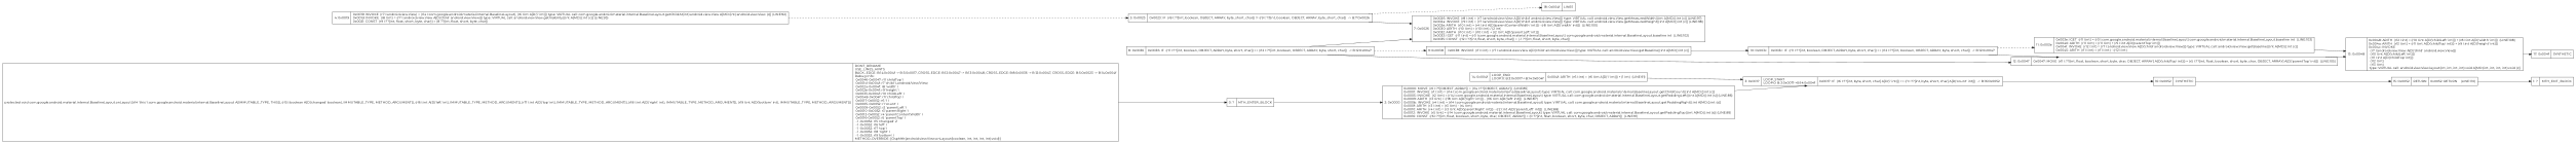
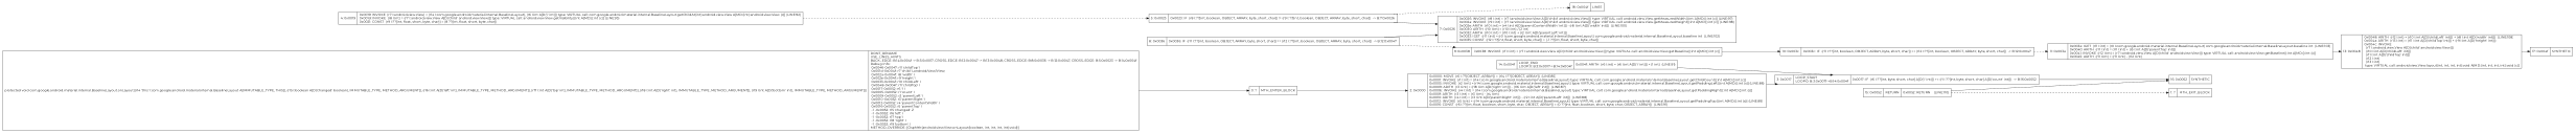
  digraph {
    fontname=Montserrat
    rankdir=LR
    node [fontname=Montserrat shape=record]
    edge [fontname=Montserrat]
    n1 [label="{0\:\ ?|MTH_ENTER_BLOCK\l}"]
    n2 [label="{2\:\ 0x0000|0x0000: MOVE  (r0 I:??[OBJECT, ARRAY]) = (r14 I:??[OBJECT, ARRAY])  (LINE:85)\l0x0001: INVOKE  (r1 I:int) = (r14 I:com.google.android.material.internal.BaselineLayout) type: VIRTUAL call: com.google.android.material.internal.BaselineLayout.getChildCount():int A[MD:():int (c)]\l0x0005: INVOKE  (r2 I:int) = (r14 I:com.google.android.material.internal.BaselineLayout) type: VIRTUAL call: com.google.android.material.internal.BaselineLayout.getPaddingLeft():int A[MD:():int (s)] (LINE:86)\l0x0009: ARITH  (r3 I:int) = (r18 I:int A[D('right' int)]) \- (r16 I:int A[D('left' int)])  (LINE:87)\l0x000b: INVOKE  (r4 I:int) = (r14 I:com.google.android.material.internal.BaselineLayout) type: VIRTUAL call: com.google.android.material.internal.BaselineLayout.getPaddingRight():int A[MD:():int (s)]\l0x000f: ARITH  (r3 I:int) = (r3 I:int) \- (r4 I:int) \l0x0010: ARITH  (r4 I:int) = (r3 I:int A[D('parentRight' int)]) \- (r2 I:int A[D('parentLeft' int)])  (LINE:88)\l0x0012: INVOKE  (r5 I:int) = (r14 I:com.google.android.material.internal.BaselineLayout) type: VIRTUAL call: com.google.android.material.internal.BaselineLayout.getPaddingTop():int A[MD:():int (s)] (LINE:89)\l0x0016: CONST  (r6 I:??[int, float, boolean, short, byte, char, OBJECT, ARRAY]) = (0 ??[int, float, boolean, short, byte, char, OBJECT, ARRAY])  (LINE:91)\l}"]
    n3 [label="{3\:\ 0x0017|LOOP_START\lLOOP:0: B:3:0x0017\-\>B:14:0x004f\l|0x0017: IF  (r6 I:??[int, byte, short, char] A[D('i' int)]) \>= (r1 I:??[int, byte, short, char] A[D('count' int)])  \-\> B:16:0x0052 \l}"]
    n4 [label="{16\:\ 0x0052|SYNTHETIC\l}"]
    n5 [label="{4\:\ 0x0019|0x0019: INVOKE  (r7 I:android.view.View) = (r14 I:com.google.android.material.internal.BaselineLayout), (r6 I:int A[D('i' int)]) type: VIRTUAL call: com.google.android.material.internal.BaselineLayout.getChildAt(int):android.view.View A[MD:(int):android.view.View (c)] (LINE:92)\l0x001d: INVOKE  (r8 I:int) = (r7 I:android.view.View A[D('child' android.view.View)]) type: VIRTUAL call: android.view.View.getVisibility():int A[MD:():int (c)] (LINE:93)\l0x0021: CONST  (r9 I:??[int, float, short, byte, char]) = (8 ??[int, float, short, byte, char]) \l}"]
    n6 [label="{5\:\ 0x0023|0x0023: IF  (r8 I:??[int, boolean, OBJECT, ARRAY, byte, short, char]) != (r9 I:??[int, boolean, OBJECT, ARRAY, byte, short, char])  \-\> B:7:0x0026 \l}"]
    n7 [label="{15\:\ 0x0052|RETURN\l|0x0052: RETURN    (LINE:110)\l}"]
    n8 [label="{7\:\ 0x0026|0x0026: INVOKE  (r8 I:int) = (r7 I:android.view.View A[D('child' android.view.View)]) type: VIRTUAL call: android.view.View.getMeasuredWidth():int A[MD:():int (c)] (LINE:97)\l0x002a: INVOKE  (r9 I:int) = (r7 I:android.view.View A[D('child' android.view.View)]) type: VIRTUAL call: android.view.View.getMeasuredHeight():int A[MD:():int (c)] (LINE:98)\l0x002e: ARITH  (r10 I:int) = (r4 I:int A[D('parentContentWidth' int)]) \- (r8 I:int A[D('width' int)])  (LINE:100)\l0x0030: ARITH  (r10 I:int) = (r10 I:int) \/ (2 int) \l0x0032: ARITH  (r10 I:int) = (r10 I:int) + (r2 I:int A[D('parentLeft' int)]) \l0x0033: IGET  (r11 I:int) = (r0 I:com.google.android.material.internal.BaselineLayout) com.google.android.material.internal.BaselineLayout.baseline int  (LINE:102)\l0x0035: CONST  (r12 I:??[int, float, short, byte, char]) = (\-1 ??[int, float, short, byte, char]) \l}"]
    n9 [label="{18\:\ 0x004f|LINES\l}"]
    n10 [label="{8\:\ 0x0036|0x0036: IF  (r11 I:??[int, boolean, OBJECT, ARRAY, byte, short, char]) == (r12 I:??[int, boolean, OBJECT, ARRAY, byte, short, char])  \-\> B:12:0x0047 \l}"]
    n11 [label="{9\:\ 0x0038|0x0038: INVOKE  (r11 I:int) = (r7 I:android.view.View A[D('child' android.view.View)]) type: VIRTUAL call: android.view.View.getBaseline():int A[MD:():int (c)]\l}"]
-   n12 [label="{12\:\ 0x0047|0x0047: MOVE  (r11 I:??[int, float, boolean, short, byte, char, OBJECT, ARRAY] A[D('childTop' int)]) = (r5 I:??[int, float, boolean, short, byte, char, OBJECT, ARRAY] A[D('parentTop' int)])  (LINE:105)\l}"]
    n13 [label="{10\:\ 0x003c|0x003c: IF  (r11 I:??[int, boolean, OBJECT, ARRAY, byte, short, char]) == (r12 I:??[int, boolean, OBJECT, ARRAY, byte, short, char])  \-\> B:12:0x0047 \l}"]
    n14 [label="{13\:\ 0x0048|0x0048: ARITH  (r12 I:int) = (r10 I:int A[D('childLeft' int)]) + (r8 I:int A[D('width' int)])  (LINE:108)\l0x004a: ARITH  (r13 I:int) = (r11 I:int A[D('childTop' int)]) + (r9 I:int A[D('height' int)]) \l0x004c: INVOKE  \l  (r7 I:android.view.View A[D('child' android.view.View)])\l  (r10 I:int A[D('childLeft' int)])\l  (r11 I:int A[D('childTop' int)])\l  (r12 I:int)\l  (r13 I:int)\l type: VIRTUAL call: android.view.View.layout(int, int, int, int):void A[MD:(int, int, int, int):void (c)]\l}"]
    n15 [label="{11\:\ 0x003e|0x003e: IGET  (r11 I:int) = (r0 I:com.google.android.material.internal.BaselineLayout) com.google.android.material.internal.BaselineLayout.baseline int  (LINE:103)\l0x0040: ARITH  (r11 I:int) = (r11 I:int) + (r5 I:int A[D('parentTop' int)]) \l0x0041: INVOKE  (r12 I:int) = (r7 I:android.view.View A[D('child' android.view.View)]) type: VIRTUAL call: android.view.View.getBaseline():int A[MD:():int (c)]\l0x0045: ARITH  (r11 I:int) = (r11 I:int) \- (r12 I:int) \l}"]
    n16 [label="{17\:\ 0x004f|SYNTHETIC\l}"]
    n17 [label="{14\:\ 0x004f|LOOP_END\lLOOP:0: B:3:0x0017\-\>B:14:0x004f\l|0x004f: ARITH  (r6 I:int) = (r6 I:int A[D('i' int)]) + (1 int)  (LINE:91)\l}"]
    n18 [label="{1\:\ ?|MTH_EXIT_BLOCK\l}"]
    n19 [label="{protected void com.google.android.material.internal.BaselineLayout.onLayout((r14 'this' I:com.google.android.material.internal.BaselineLayout A[IMMUTABLE_TYPE, THIS]), (r15 I:boolean A[D('changed' boolean), IMMUTABLE_TYPE, METHOD_ARGUMENT]), (r16 I:int A[D('left' int), IMMUTABLE_TYPE, METHOD_ARGUMENT]), (r17 I:int A[D('top' int), IMMUTABLE_TYPE, METHOD_ARGUMENT]), (r18 I:int A[D('right' int), IMMUTABLE_TYPE, METHOD_ARGUMENT]), (r19 I:int A[D('bottom' int), IMMUTABLE_TYPE, METHOD_ARGUMENT]))  | DONT_RENAME\lUSE_LINES_HINTS\lBACK_EDGE: B:14:0x004f \-\> B:3:0x0017, CROSS_EDGE: B:12:0x0047 \-\> B:13:0x0048, CROSS_EDGE: B:8:0x0036 \-\> B:12:0x0047, CROSS_EDGE: B:5:0x0023 \-\> B:14:0x004f\lDebug Info:\l  0x0046\-0x0047: r11 'childTop' I\l  0x001d\-0x004f: r7 'child' Landroid\/view\/View;\l  0x002a\-0x004f: r8 'width' I\l  0x002e\-0x004f: r9 'height' I\l  0x0033\-0x004f: r10 'childLeft' I\l  0x0048\-0x004f: r11 'childTop' I\l  0x0017\-0x0052: r6 'i' I\l  0x0005\-0x0052: r1 'count' I\l  0x0009\-0x0052: r2 'parentLeft' I\l  0x0010\-0x0052: r3 'parentRight' I\l  0x0012\-0x0052: r4 'parentContentWidth' I\l  0x0016\-0x0052: r5 'parentTop' I\l  \-1 \-0x0052: r15 'changed' Z\l  \-1 \-0x0052: r16 'left' I\l  \-1 \-0x0052: r17 'top' I\l  \-1 \-0x0052: r18 'right' I\l  \-1 \-0x0052: r19 'bottom' I\lMETHOD_OVERRIDE: [ClspMth\{android.view.View.onLayout(boolean, int, int, int, int):void\}]\l}"]
    n1 -> n2
    n2 -> n3
    n3 -> n4
-   n4 -> n7
+   n7 -> n4
    n5 -> n6 [style=dashed]
    n6 -> n8
    n6 -> n9 [style=dashed]
-   n7 -> n18
+   n7 -> n18 [style=dashed]
    n10 -> n8
    n10 -> n11 [style=dashed]
-   n10 -> n12
    n11 -> n13
-   n12 -> n14
-   n13 -> n12
    n13 -> n15 [style=dashed]
    n14 -> n16
    n15 -> n14
    n17 -> n3
    n19 -> n1
  }
